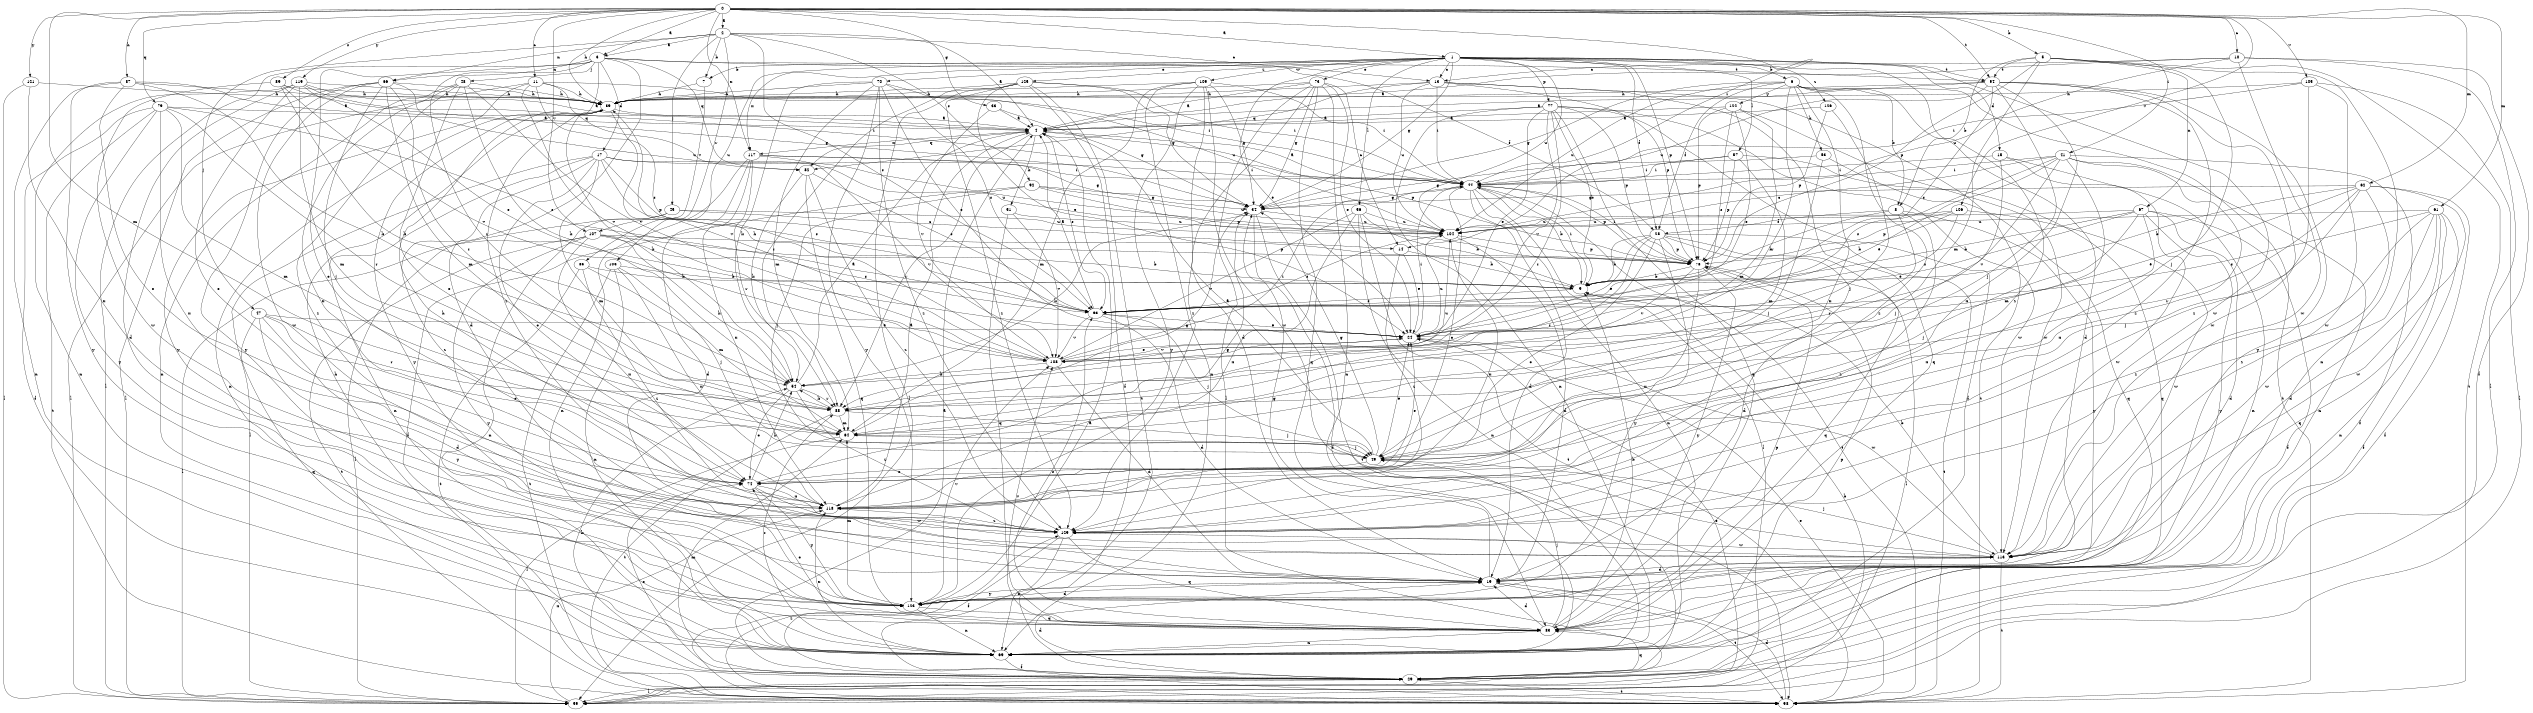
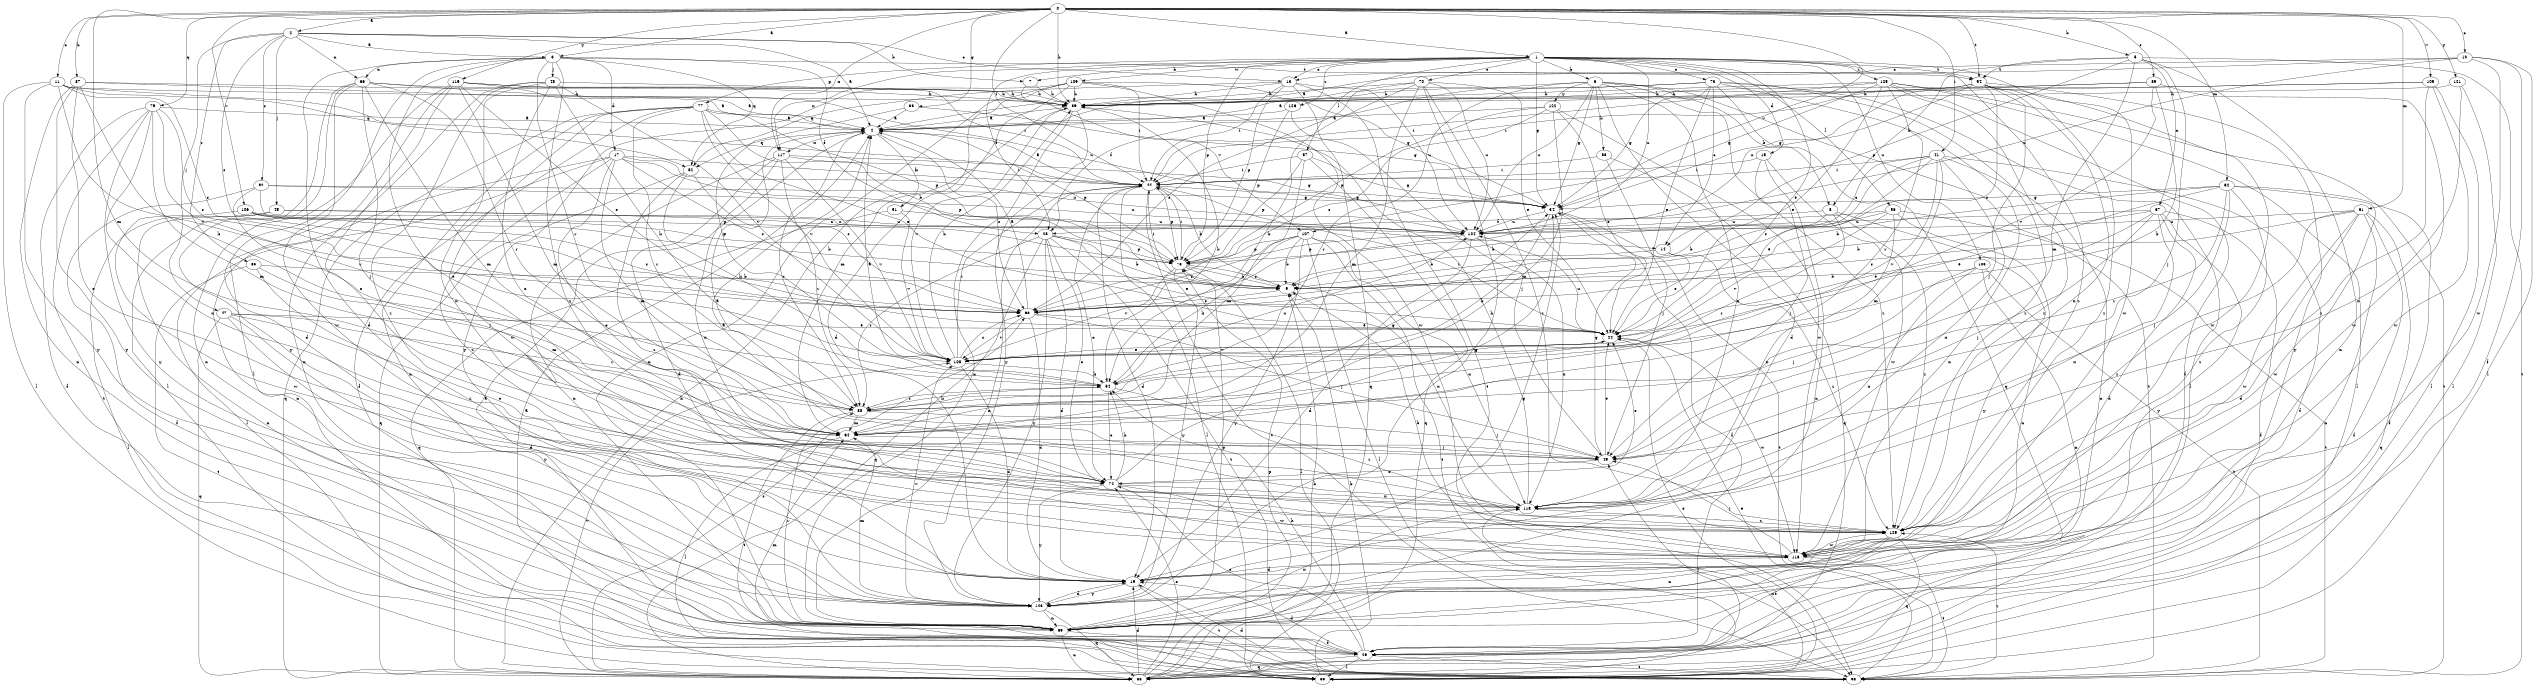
  strict digraph {
    0
    1
    2
    3
    5
    10
    11
    33
    n9 [label=87]
    39
    41
    44
    61
    62
    64
    79
    89
    94
    105
    106
    107
    117
    119
    121
    6
    7
    13
    15
    24
    28
    34
    56
    57
    70
    73
    77
    78
    103
    104
    109
    113
    125
    126
    129
    4
    45
    47
    66
    85
    92
    93
    17
    19
    48
    59
    74
    82
    88
    8
    49
    67
    69
    98
    29
    123
    108
    54
    118
    14
    9
    83
    53
    122
    51
    0 -> 1 [label=a]
    0 -> 2 [label=a]
    0 -> 3 [label=a]
    0 -> 5 [label=b]
    0 -> 10 [label=c]
    0 -> 11 [label=c]
    0 -> 33 [label=g]
    0 -> n9 [label=h]
    0 -> 39 [label=h]
    0 -> 41 [label=i]
    0 -> 44 [label=i]
    0 -> 61 [label=m]
    0 -> 62 [label=m]
    0 -> 64 [label=m]
    0 -> 79 [label=q]
    0 -> 89 [label=s]
    0 -> 94 [label=t]
    0 -> 105 [label=v]
    0 -> 106 [label=v]
    0 -> 107 [label=v]
    0 -> 117 [label=x]
    0 -> 119 [label=y]
    0 -> 121 [label=y]
    1 -> 94 [label=t]
    1 -> 117 [label=x]
    1 -> 6 [label=b]
    1 -> 7 [label=b]
    1 -> 13 [label=c]
    1 -> 15 [label=d]
    1 -> 24 [label=e]
    1 -> 28 [label=f]
    1 -> 34 [label=g]
    1 -> 56 [label=l]
    1 -> 57 [label=l]
    1 -> 70 [label=o]
    1 -> 73 [label=o]
    1 -> 77 [label=p]
    1 -> 78 [label=p]
    1 -> 103 [label=u]
    1 -> 104 [label=u]
    1 -> 109 [label=w]
    1 -> 113 [label=w]
    1 -> 125 [label=z]
    1 -> 126 [label=z]
    1 -> 129 [label=z]
    2 -> 3 [label=a]
    2 -> 7 [label=b]
    2 -> 13 [label=c]
    2 -> 4 [label=a]
    2 -> 45 [label=j]
    2 -> 47 [label=j]
    2 -> 66 [label=n]
    2 -> 85 [label=r]
    2 -> 92 [label=s]
    2 -> 93 [label=s]
    3 -> 94 [label=t]
    3 -> 28 [label=f]
    3 -> 129 [label=z]
    3 -> 66 [label=n]
    3 -> 17 [label=d]
    3 -> 19 [label=d]
    3 -> 48 [label=j]
    3 -> 59 [label=l]
    3 -> 74 [label=o]
    3 -> 82 [label=q]
    3 -> 88 [label=r]
    5 -> 64 [label=m]
    5 -> 94 [label=t]
    5 -> 78 [label=p]
    5 -> 8 [label=b]
    5 -> 49 [label=j]
    5 -> 67 [label=n]
    5 -> 69 [label=n]
    5 -> 98 [label=t]
    10 -> 13 [label=c]
    10 -> 104 [label=u]
    10 -> 113 [label=w]
    10 -> 4 [label=a]
    10 -> 59 [label=l]
    10 -> 29 [label=f]
    11 -> 39 [label=h]
    11 -> 44 [label=i]
    11 -> 93 [label=s]
    11 -> 59 [label=l]
    11 -> 82 [label=q]
    11 -> 123 [label=y]
    11 -> 108 [label=v]
    33 -> 34 [label=g]
    33 -> 4 [label=a]
    33 -> 108 [label=v]
    n9 -> 39 [label=h]
    n9 -> 4 [label=a]
    n9 -> 74 [label=o]
    n9 -> 69 [label=n]
    n9 -> 123 [label=y]
    n9 -> 54 [label=k]
    39 -> 4 [label=a]
    39 -> 69 [label=n]
    39 -> 123 [label=y]
    39 -> 108 [label=v]
    39 -> 54 [label=k]
    41 -> 44 [label=i]
    41 -> 64 [label=m]
    41 -> 24 [label=e]
    41 -> 93 [label=s]
    41 -> 69 [label=n]
    41 -> 29 [label=f]
    41 -> 108 [label=v]
    41 -> 118 [label=x]
    41 -> 14 [label=c]
    44 -> 34 [label=g]
    44 -> 78 [label=p]
    44 -> 4 [label=a]
    44 -> 19 [label=d]
    44 -> 59 [label=l]
    44 -> 74 [label=o]
    44 -> 69 [label=n]
    44 -> 98 [label=t]
    44 -> 9 [label=b]
    61 -> 104 [label=u]
    61 -> 113 [label=w]
    61 -> 129 [label=z]
    61 -> 93 [label=s]
    61 -> 19 [label=d]
    61 -> 69 [label=n]
    61 -> 29 [label=f]
    61 -> 83 [label=q]
    62 -> 24 [label=e]
    62 -> 34 [label=g]
    62 -> 113 [label=w]
    62 -> 129 [label=z]
    62 -> 88 [label=r]
    62 -> 49 [label=j]
    62 -> 29 [label=f]
    62 -> 9 [label=b]
    64 -> 34 [label=g]
    64 -> 59 [label=l]
    64 -> 49 [label=j]
    79 -> 64 [label=m]
    79 -> 4 [label=a]
    79 -> 93 [label=s]
    79 -> 88 [label=r]
    79 -> 98 [label=t]
    79 -> 29 [label=f]
    79 -> 123 [label=y]
    79 -> 118 [label=x]
    89 -> 39 [label=h]
    89 -> 34 [label=g]
    89 -> 113 [label=w]
    89 -> 108 [label=v]
    89 -> 54 [label=k]
    94 -> 39 [label=h]
    94 -> 104 [label=u]
    94 -> 113 [label=w]
    94 -> 129 [label=z]
    94 -> 4 [label=a]
    94 -> 93 [label=s]
    94 -> 49 [label=j]
    94 -> 123 [label=y]
    94 -> 118 [label=x]
    105 -> 39 [label=h]
    105 -> 44 [label=i]
    105 -> 113 [label=w]
    105 -> 129 [label=z]
    105 -> 59 [label=l]
    106 -> 78 [label=p]
    106 -> 104 [label=u]
    106 -> 113 [label=w]
    106 -> 93 [label=s]
    106 -> 9 [label=b]
    107 -> 78 [label=p]
    107 -> 93 [label=s]
    107 -> 59 [label=l]
    107 -> 98 [label=t]
    107 -> 123 [label=y]
    107 -> 54 [label=k]
    107 -> 118 [label=x]
    107 -> 9 [label=b]
    117 -> 44 [label=i]
    117 -> 34 [label=g]
    117 -> 19 [label=d]
    117 -> 88 [label=r]
    117 -> 69 [label=n]
    117 -> 108 [label=v]
    117 -> 118 [label=x]
    119 -> 39 [label=h]
    119 -> 44 [label=i]
    119 -> 64 [label=m]
    119 -> 24 [label=e]
    119 -> 4 [label=a]
    119 -> 19 [label=d]
    119 -> 74 [label=o]
    119 -> 69 [label=n]
    121 -> 39 [label=h]
    121 -> 59 [label=l]
    121 -> 118 [label=x]
    6 -> 28 [label=f]
    6 -> 34 [label=g]
    6 -> 104 [label=u]
    6 -> 129 [label=z]
    6 -> 19 [label=d]
    6 -> 88 [label=r]
    6 -> 8 [label=b]
    6 -> 98 [label=t]
    6 -> 118 [label=x]
    6 -> 53 [label=k]
    6 -> 122 [label=y]
    7 -> 39 [label=h]
    7 -> 107 [label=v]
    13 -> 39 [label=h]
    13 -> 44 [label=i]
    13 -> 78 [label=p]
    13 -> 104 [label=u]
    13 -> 82 [label=q]
    13 -> 98 [label=t]
    13 -> 83 [label=q]
    15 -> 44 [label=i]
    15 -> 113 [label=w]
    15 -> 49 [label=j]
    15 -> 69 [label=n]
    24 -> 44 [label=i]
    24 -> 104 [label=u]
    24 -> 113 [label=w]
    24 -> 108 [label=v]
    28 -> 24 [label=e]
    28 -> 78 [label=p]
    28 -> 19 [label=d]
    28 -> 74 [label=o]
    28 -> 88 [label=r]
    28 -> 98 [label=t]
    28 -> 123 [label=y]
    28 -> 9 [label=b]
    28 -> 83 [label=q]
    34 -> 104 [label=u]
    34 -> 98 [label=t]
    34 -> 29 [label=f]
    34 -> 54 [label=k]
    56 -> 104 [label=u]
    56 -> 69 [label=n]
    56 -> 98 [label=t]
    56 -> 108 [label=v]
    56 -> 118 [label=x]
    56 -> 9 [label=b]
    57 -> 44 [label=i]
    57 -> 64 [label=m]
    57 -> 34 [label=g]
    57 -> 78 [label=p]
    57 -> 83 [label=q]
    70 -> 39 [label=h]
    70 -> 64 [label=m]
    70 -> 24 [label=e]
    70 -> 104 [label=u]
    70 -> 129 [label=z]
    70 -> 93 [label=s]
    70 -> 123 [label=y]
    70 -> 54 [label=k]
    73 -> 39 [label=h]
    73 -> 24 [label=e]
    73 -> 34 [label=g]
    73 -> 129 [label=z]
    73 -> 4 [label=a]
    73 -> 59 [label=l]
    73 -> 69 [label=n]
    73 -> 14 [label=c]
    73 -> 83 [label=q]
    77 -> 24 [label=e]
    77 -> 78 [label=p]
    77 -> 113 [label=w]
    77 -> 4 [label=a]
    77 -> 88 [label=r]
    77 -> 69 [label=n]
    77 -> 29 [label=f]
    77 -> 108 [label=v]
    77 -> 9 [label=b]
    77 -> 83 [label=q]
    78 -> 44 [label=i]
    78 -> 59 [label=l]
    78 -> 123 [label=y]
    78 -> 108 [label=v]
    78 -> 118 [label=x]
    78 -> 9 [label=b]
    103 -> 49 [label=j]
    103 -> 69 [label=n]
    103 -> 98 [label=t]
    103 -> 118 [label=x]
    103 -> 9 [label=b]
    104 -> 78 [label=p]
    104 -> 93 [label=s]
    104 -> 19 [label=d]
    104 -> 118 [label=x]
    109 -> 39 [label=h]
    109 -> 44 [label=i]
    109 -> 64 [label=m]
    109 -> 34 [label=g]
    109 -> 113 [label=w]
    109 -> 19 [label=d]
    109 -> 69 [label=n]
    109 -> 123 [label=y]
    113 -> 19 [label=d]
    113 -> 49 [label=j]
    113 -> 98 [label=t]
    113 -> 9 [label=b]
    125 -> 39 [label=h]
    125 -> 44 [label=i]
    125 -> 24 [label=e]
    125 -> 34 [label=g]
    125 -> 129 [label=z]
    125 -> 59 [label=l]
    125 -> 88 [label=r]
    125 -> 98 [label=t]
    125 -> 29 [label=f]
    126 -> 78 [label=p]
    126 -> 4 [label=a]
    126 -> 49 [label=j]
    129 -> 113 [label=w]
    129 -> 69 [label=n]
    129 -> 29 [label=f]
    129 -> 83 [label=q]
    4 -> 117 [label=x]
    4 -> 78 [label=p]
    4 -> 93 [label=s]
    4 -> 82 [label=q]
    4 -> 88 [label=r]
    4 -> 51 [label=k]
    45 -> 104 [label=u]
    45 -> 59 [label=l]
    45 -> 69 [label=n]
    45 -> 14 [label=c]
    47 -> 24 [label=e]
    47 -> 19 [label=d]
    47 -> 74 [label=o]
    47 -> 88 [label=r]
    47 -> 123 [label=y]
    47 -> 83 [label=q]
    66 -> 39 [label=h]
    66 -> 64 [label=m]
    66 -> 104 [label=u]
    66 -> 113 [label=w]
    66 -> 59 [label=l]
    66 -> 88 [label=r]
    66 -> 49 [label=j]
    66 -> 123 [label=y]
    85 -> 64 [label=m]
    85 -> 129 [label=z]
    85 -> 98 [label=t]
    85 -> 9 [label=b]
    92 -> 34 [label=g]
    92 -> 78 [label=p]
    92 -> 104 [label=u]
    92 -> 49 [label=j]
    92 -> 29 [label=f]
    93 -> 24 [label=e]
    93 -> 4 [label=a]
    93 -> 19 [label=d]
    93 -> 49 [label=j]
    93 -> 108 [label=v]
    17 -> 44 [label=i]
    17 -> 64 [label=m]
    17 -> 78 [label=p]
    17 -> 104 [label=u]
    17 -> 129 [label=z]
    17 -> 93 [label=s]
    17 -> 59 [label=l]
    17 -> 74 [label=o]
    17 -> 69 [label=n]
    19 -> 34 [label=g]
    19 -> 98 [label=t]
    19 -> 123 [label=y]
    48 -> 39 [label=h]
    48 -> 129 [label=z]
    48 -> 74 [label=o]
    48 -> 69 [label=n]
    48 -> 108 [label=v]
    48 -> 54 [label=k]
    48 -> 118 [label=x]
    59 -> 24 [label=e]
    59 -> 118 [label=x]
    59 -> 9 [label=b]
    74 -> 24 [label=e]
    74 -> 34 [label=g]
    74 -> 113 [label=w]
    74 -> 123 [label=y]
    74 -> 54 [label=k]
    74 -> 118 [label=x]
    82 -> 129 [label=z]
    82 -> 93 [label=s]
    82 -> 54 [label=k]
    82 -> 83 [label=q]
    88 -> 64 [label=m]
    88 -> 49 [label=j]
    88 -> 98 [label=t]
    88 -> 54 [label=k]
    8 -> 28 [label=f]
    8 -> 129 [label=z]
    8 -> 88 [label=r]
    8 -> 123 [label=y]
    8 -> 9 [label=b]
    49 -> 24 [label=e]
    49 -> 34 [label=g]
    49 -> 4 [label=a]
    49 -> 74 [label=o]
    67 -> 24 [label=e]
    67 -> 104 [label=u]
    67 -> 19 [label=d]
    67 -> 49 [label=j]
    67 -> 29 [label=f]
    67 -> 123 [label=y]
    67 -> 118 [label=x]
    67 -> 9 [label=b]
    69 -> 78 [label=p]
    69 -> 88 [label=r]
    69 -> 29 [label=f]
    69 -> 118 [label=x]
    98 -> 24 [label=e]
    98 -> 129 [label=z]
    98 -> 4 [label=a]
    98 -> 19 [label=d]
    29 -> 64 [label=m]
    29 -> 4 [label=a]
    29 -> 19 [label=d]
    29 -> 59 [label=l]
    29 -> 74 [label=o]
    29 -> 98 [label=t]
    29 -> 54 [label=k]
    29 -> 83 [label=q]
    123 -> 64 [label=m]
    123 -> 19 [label=d]
    123 -> 69 [label=n]
    123 -> 108 [label=v]
    123 -> 83 [label=q]
    108 -> 39 [label=h]
    108 -> 44 [label=i]
    108 -> 24 [label=e]
+   108 -> 93 [label=s]
    108 -> 19 [label=d]
    108 -> 54 [label=k]
    54 -> 104 [label=u]
    54 -> 129 [label=z]
    54 -> 4 [label=a]
    54 -> 74 [label=o]
    54 -> 88 [label=r]
    118 -> 39 [label=h]
    118 -> 129 [label=z]
    118 -> 4 [label=a]
    14 -> 24 [label=e]
    14 -> 129 [label=z]
    14 -> 9 [label=b]
    9 -> 44 [label=i]
    9 -> 93 [label=s]
    83 -> 39 [label=h]
    83 -> 78 [label=p]
    83 -> 93 [label=s]
    83 -> 19 [label=d]
    83 -> 74 [label=o]
    83 -> 49 [label=j]
-   83 -> 69 [label=n]
+   69 -> 83 [label=n]
    83 -> 108 [label=v]
    83 -> 9 [label=b]
    53 -> 44 [label=i]
    53 -> 49 [label=j]
    53 -> 83 [label=q]
    122 -> 64 [label=m]
    122 -> 24 [label=e]
    122 -> 78 [label=p]
    122 -> 113 [label=w]
    122 -> 4 [label=a]
    122 -> 93 [label=s]
    51 -> 104 [label=u]
    51 -> 108 [label=v]
    51 -> 83 [label=q]
  }
